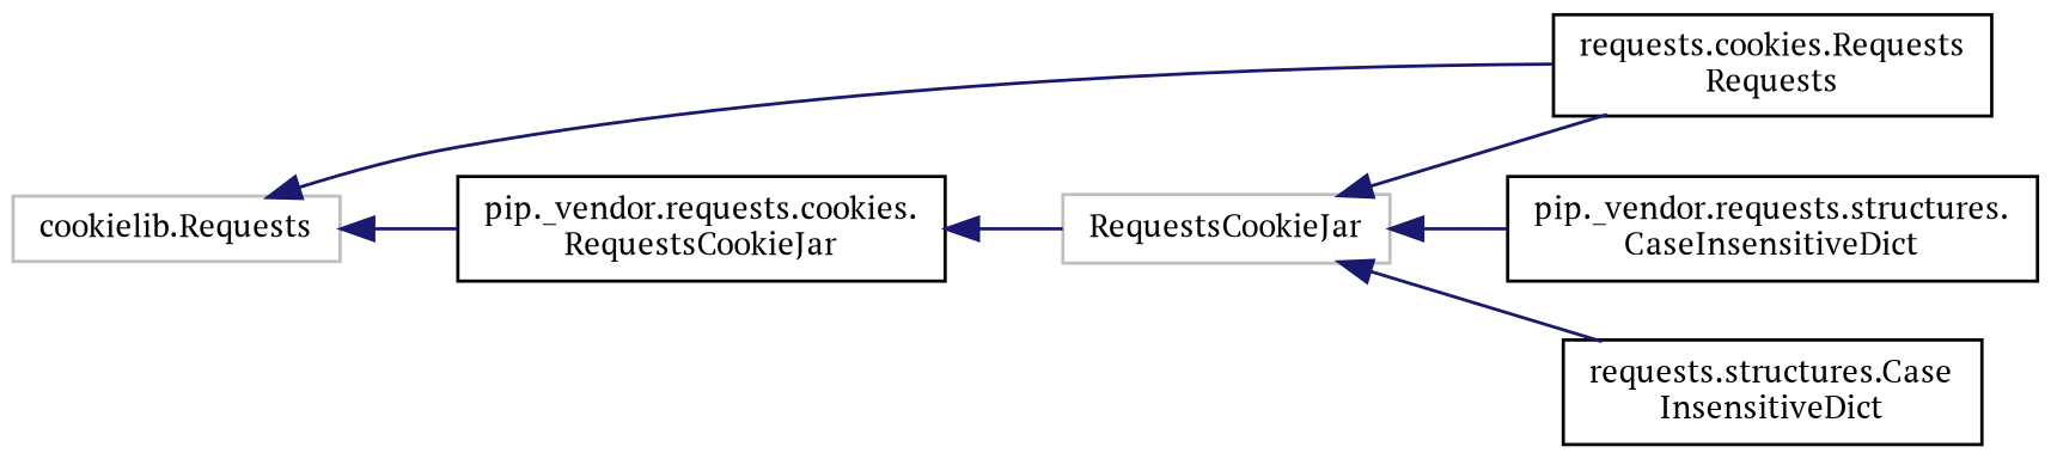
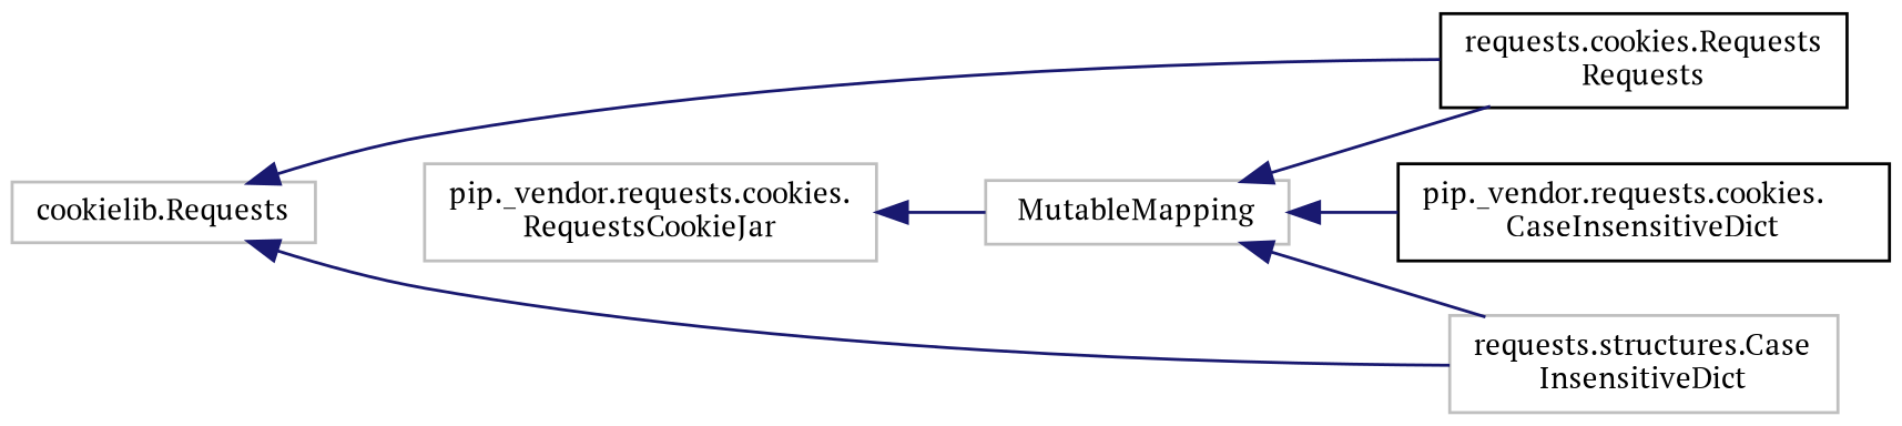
  digraph {
    fontname="PT Serif"
    rankdir=LR
    node [color=black fillcolor=white fontname="PT Serif" fontsize=10 shape=record style=filled]
    edge [color=midnightblue dir=back fontname="PT Serif" fontsize=10 labelfontname=Helvetica labelfontsize=10 style=solid]
    n1 [color=grey75 height=0.2 label="cookielib.Requests" width=0.4]
-   n2 [height=0.2 label="pip._vendor.requests.cookies.\lRequestsCookieJar" width=0.4]
+   n2 [color=grey75 height=0.2 label="pip._vendor.requests.cookies.\lRequestsCookieJar" width=0.4]
    n3 [height=0.2 label="requests.cookies.Requests\lRequests" width=0.4]
-   n4 [color=grey75 height=0.2 label=RequestsCookieJar width=0.4]
-   n5 [height=0.2 label="pip._vendor.requests.structures.\lCaseInsensitiveDict" width=0.4]
-   n6 [height=0.2 label="requests.structures.Case\lInsensitiveDict" width=0.4]
-   n1 -> n2
+   n4 [color=grey75 height=0.2 label=MutableMapping width=0.4]
+   n5 [height=0.2 label="pip._vendor.requests.cookies.\lCaseInsensitiveDict" width=0.4]
+   n6 [color=grey75 height=0.2 label="requests.structures.Case\lInsensitiveDict" width=0.4]
+   n1 -> n6
    n1 -> n3
    n2 -> n4
    n4 -> n3
    n4 -> n5
    n4 -> n6
  }
